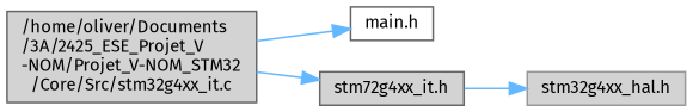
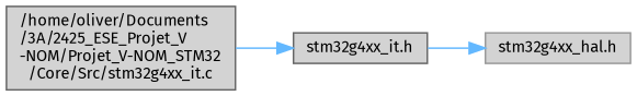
  digraph {
    fontname="Fira Sans"
    rankdir=LR
    node [color=grey40 fillcolor=lightgrey fontname="Fira Sans" fontsize=10 shape=box style=filled]
    edge [color=steelblue1 fontname="Fira Sans" fontsize=10 labelfontname=Helvetica labelfontsize=10 style=solid]
    n1 [color=gray40 fontcolor=black height=0.2 label="/home/oliver/Documents\l/3A/2425_ESE_Projet_V\l-NOM/Projet_V-NOM_STM32\l/Core/Src/stm32g4xx_it.c" width=0.4]
-   n2 [fillcolor=white height=0.2 label="main.h" width=0.4]
-   n3 [height=0.2 label="stm72g4xx_it.h" width=0.4]
+   n3 [height=0.2 label="stm32g4xx_it.h" width=0.4]
    n4 [color=grey60 height=0.2 label="stm32g4xx_hal.h" width=0.4]
-   n1 -> n2
    n1 -> n3
    n3 -> n4
  }
